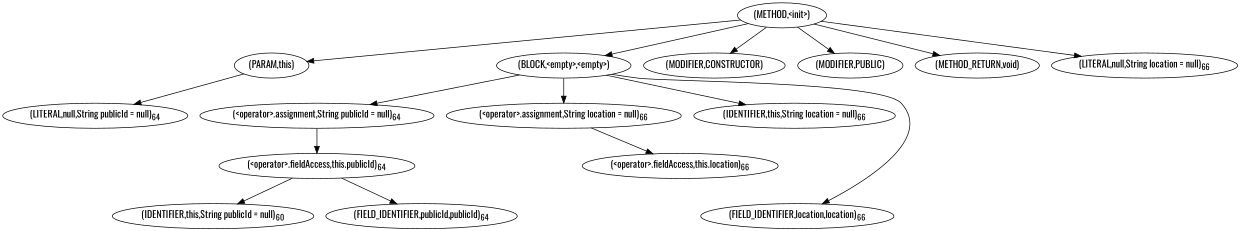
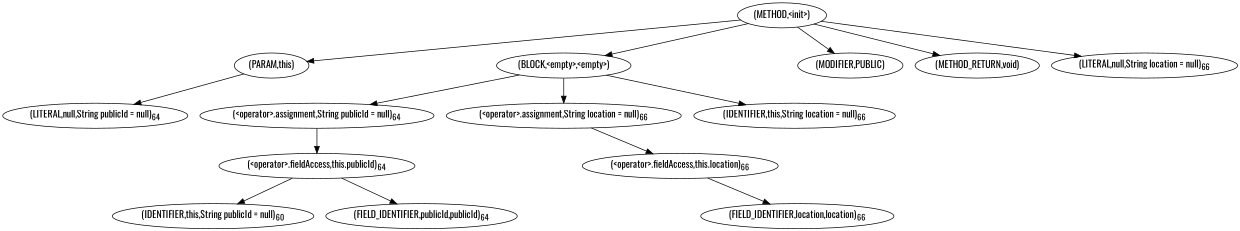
  digraph {
    fontname=Oswald
    node [fontname=Oswald]
    edge [fontname=Oswald]
    n1 [label=<(METHOD,&lt;init&gt;)>]
    n2 [label=<(PARAM,this)>]
    n3 [label=<(BLOCK,&lt;empty&gt;,&lt;empty&gt;)>]
-   n4 [label=<(MODIFIER,CONSTRUCTOR)>]
    n5 [label=<(MODIFIER,PUBLIC)>]
    n6 [label=<(METHOD_RETURN,void)>]
    n7 [label=<(LITERAL,null,String location = null)<SUB>66</SUB>>]
    n8 [label=<(LITERAL,null,String publicId = null)<SUB>64</SUB>>]
    n9 [label=<(&lt;operator&gt;.assignment,String publicId = null)<SUB>64</SUB>>]
    n10 [label=<(&lt;operator&gt;.assignment,String location = null)<SUB>66</SUB>>]
    n11 [label=<(IDENTIFIER,this,String location = null)<SUB>66</SUB>>]
    n12 [label=<(&lt;operator&gt;.fieldAccess,this.publicId)<SUB>64</SUB>>]
    n13 [label=<(&lt;operator&gt;.fieldAccess,this.location)<SUB>66</SUB>>]
    n14 [label=<(IDENTIFIER,this,String publicId = null)<SUB>60</SUB>>]
    n15 [label=<(FIELD_IDENTIFIER,publicId,publicId)<SUB>64</SUB>>]
    n16 [label=<(FIELD_IDENTIFIER,location,location)<SUB>66</SUB>>]
    n1 -> n2
    n1 -> n3
-   n1 -> n4
    n1 -> n5
    n1 -> n6
    n1 -> n7
    n2 -> n8
    n3 -> n9
    n3 -> n10
    n3 -> n11
    n9 -> n12
    n10 -> n13
    n12 -> n14
    n12 -> n15
-   n3 -> n16
+   n13 -> n16
  }
